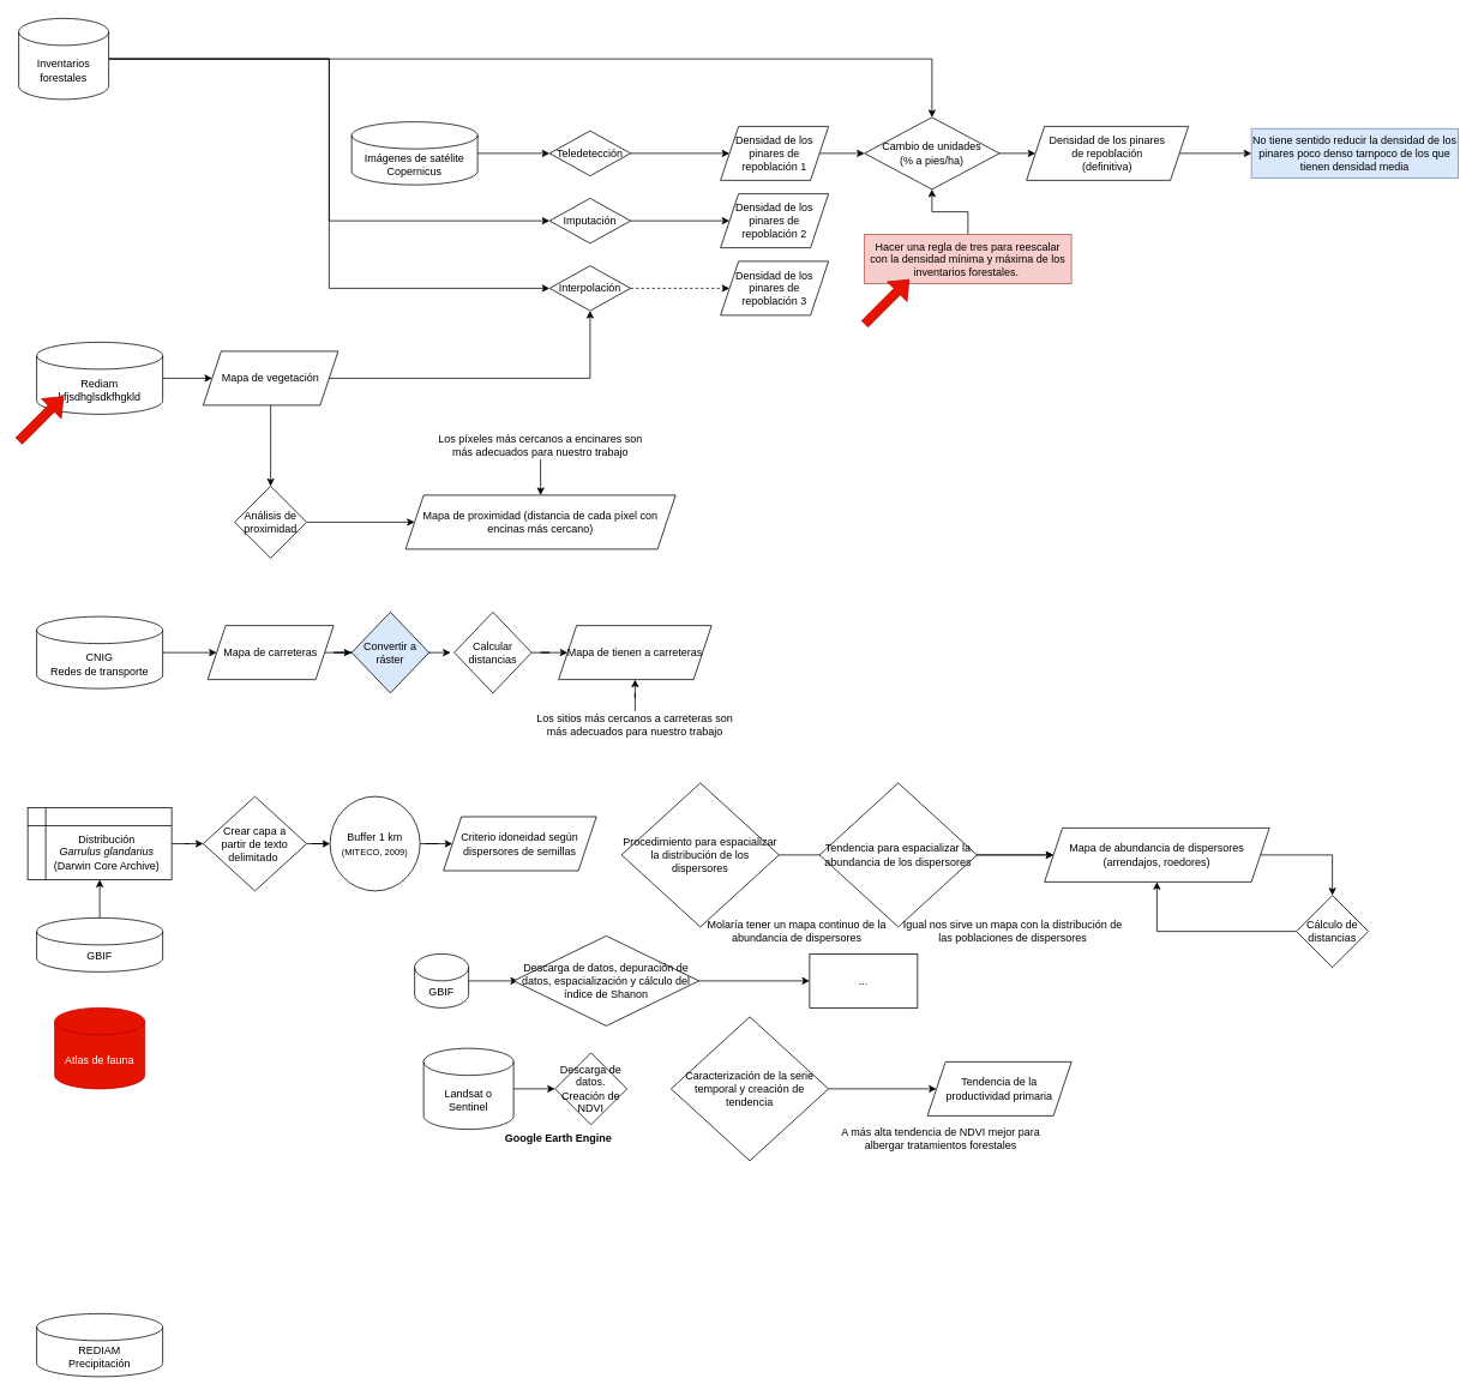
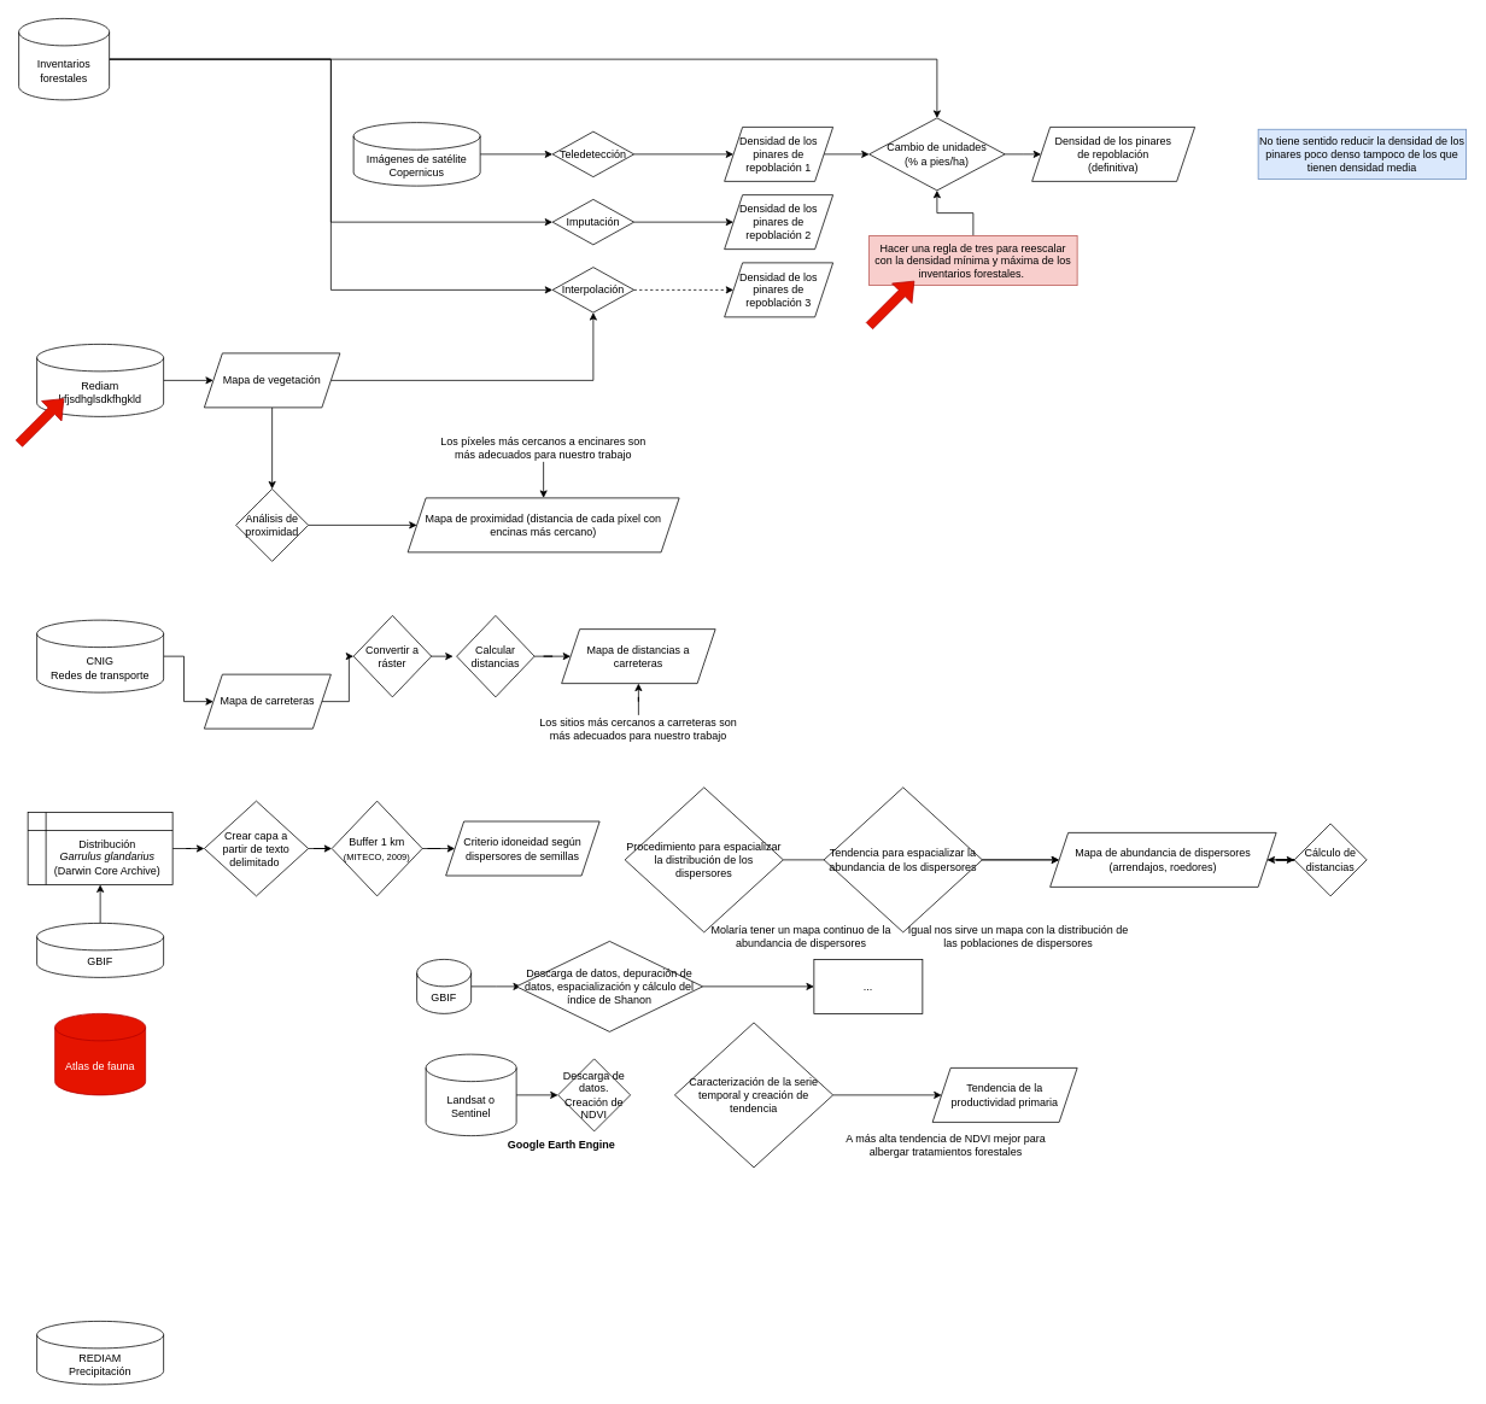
  <mxCell id="0" />
  <mxCell id="1" parent="0" />
  <mxCell id="2" style="edgeStyle=orthogonalEdgeStyle;rounded=0;orthogonalLoop=1;jettySize=auto;html=1;entryX=0;entryY=0.5;entryDx=0;entryDy=0;" parent="1" source="5" target="12" edge="1"><mxGeometry relative="1" as="geometry" /></mxCell>
  <mxCell id="3" style="edgeStyle=orthogonalEdgeStyle;rounded=0;orthogonalLoop=1;jettySize=auto;html=1;entryX=0;entryY=0.5;entryDx=0;entryDy=0;" parent="1" source="5" target="14" edge="1"><mxGeometry relative="1" as="geometry" /></mxCell>
  <mxCell id="4" style="edgeStyle=orthogonalEdgeStyle;rounded=0;orthogonalLoop=1;jettySize=auto;html=1;" parent="1" source="5" target="61" edge="1"><mxGeometry relative="1" as="geometry" /></mxCell>
  <mxCell id="5" value="Inventarios forestales" style="shape=cylinder3;whiteSpace=wrap;html=1;boundedLbl=1;backgroundOutline=1;size=15;" parent="1" vertex="1"><mxGeometry x="20" y="20" width="100" height="90" as="geometry" /></mxCell>
  <mxCell id="6" style="edgeStyle=orthogonalEdgeStyle;rounded=0;orthogonalLoop=1;jettySize=auto;html=1;entryX=0.5;entryY=1;entryDx=0;entryDy=0;" parent="1" source="8" target="14" edge="1"><mxGeometry relative="1" as="geometry" /></mxCell>
  <mxCell id="7" style="edgeStyle=orthogonalEdgeStyle;rounded=0;orthogonalLoop=1;jettySize=auto;html=1;entryX=0.5;entryY=0;entryDx=0;entryDy=0;" parent="1" source="8" target="10" edge="1"><mxGeometry relative="1" as="geometry" /></mxCell>
  <mxCell id="8" value="Mapa de vegetación" style="shape=parallelogram;perimeter=parallelogramPerimeter;whiteSpace=wrap;html=1;fixedSize=1;" parent="1" vertex="1"><mxGeometry x="225" y="390" width="150" height="60" as="geometry" /></mxCell>
  <mxCell id="9" style="edgeStyle=orthogonalEdgeStyle;rounded=0;orthogonalLoop=1;jettySize=auto;html=1;" parent="1" source="10" target="18" edge="1"><mxGeometry relative="1" as="geometry" /></mxCell>
  <mxCell id="10" value="Análisis de proximidad" style="rhombus;whiteSpace=wrap;html=1;" parent="1" vertex="1"><mxGeometry x="260" y="540" width="80" height="80" as="geometry" /></mxCell>
  <mxCell id="11" style="edgeStyle=orthogonalEdgeStyle;rounded=0;orthogonalLoop=1;jettySize=auto;html=1;entryX=0;entryY=0.5;entryDx=0;entryDy=0;" parent="1" source="12" target="15" edge="1"><mxGeometry relative="1" as="geometry" /></mxCell>
  <mxCell id="12" value="Imputación" style="rhombus;whiteSpace=wrap;html=1;" parent="1" vertex="1"><mxGeometry x="610" y="220" width="90" height="50" as="geometry" /></mxCell>
  <mxCell id="13" style="edgeStyle=orthogonalEdgeStyle;rounded=0;orthogonalLoop=1;jettySize=auto;html=1;entryX=0;entryY=0.5;entryDx=0;entryDy=0;dashed=1;" parent="1" source="14" target="17" edge="1"><mxGeometry relative="1" as="geometry" /></mxCell>
  <mxCell id="14" value="Interpolación" style="rhombus;whiteSpace=wrap;html=1;" parent="1" vertex="1"><mxGeometry x="610" y="295" width="90" height="50" as="geometry" /></mxCell>
  <mxCell id="15" value="Densidad de los pinares de repoblación 2" style="shape=parallelogram;perimeter=parallelogramPerimeter;whiteSpace=wrap;html=1;fixedSize=1;" parent="1" vertex="1"><mxGeometry x="800" y="215" width="120" height="60" as="geometry" /></mxCell>
  <mxCell id="16" value="No tiene sentido reducir la densidad de los pinares poco denso tampoco de los que tienen densidad media" style="text;html=1;strokeColor=#6c8ebf;fillColor=#dae8fc;align=center;verticalAlign=middle;whiteSpace=wrap;rounded=0;" parent="1" vertex="1"><mxGeometry x="1390" y="142.5" width="230" height="55" as="geometry" /></mxCell>
  <mxCell id="17" value="Densidad de los pinares de repoblación 3" style="shape=parallelogram;perimeter=parallelogramPerimeter;whiteSpace=wrap;html=1;fixedSize=1;" parent="1" vertex="1"><mxGeometry x="800" y="290" width="120" height="60" as="geometry" /></mxCell>
  <mxCell id="18" value="Mapa de proximidad (distancia de cada píxel con encinas más cercano)" style="shape=parallelogram;perimeter=parallelogramPerimeter;whiteSpace=wrap;html=1;fixedSize=1;" parent="1" vertex="1"><mxGeometry x="450" y="550" width="300" height="60" as="geometry" /></mxCell>
  <mxCell id="19" style="edgeStyle=orthogonalEdgeStyle;rounded=0;orthogonalLoop=1;jettySize=auto;html=1;" parent="1" source="20" target="18" edge="1"><mxGeometry relative="1" as="geometry" /></mxCell>
  <mxCell id="20" value="Los píxeles más cercanos a encinares son más adecuados para nuestro trabajo" style="text;html=1;strokeColor=none;fillColor=none;align=center;verticalAlign=middle;whiteSpace=wrap;rounded=0;" parent="1" vertex="1"><mxGeometry x="485" y="480" width="230" height="30" as="geometry" /></mxCell>
  <mxCell id="21" style="edgeStyle=orthogonalEdgeStyle;rounded=0;orthogonalLoop=1;jettySize=auto;html=1;entryX=0;entryY=0.5;entryDx=0;entryDy=0;" parent="1" source="22" target="29" edge="1"><mxGeometry relative="1" as="geometry" /></mxCell>
- <mxCell id="22" value="Mapa de carreteras" style="shape=parallelogram;perimeter=parallelogramPerimeter;whiteSpace=wrap;html=1;fixedSize=1;" parent="1" vertex="1"><mxGeometry x="230" y="695" width="140" height="60" as="geometry" /></mxCell>
+ <mxCell id="22" value="Mapa de carreteras" style="shape=parallelogram;perimeter=parallelogramPerimeter;whiteSpace=wrap;html=1;fixedSize=1;" parent="1" vertex="1"><mxGeometry x="225" y="745" width="140" height="60" as="geometry" /></mxCell>
  <mxCell id="23" style="edgeStyle=orthogonalEdgeStyle;rounded=0;orthogonalLoop=1;jettySize=auto;html=1;" parent="1" edge="1"><mxGeometry relative="1" as="geometry"><mxPoint x="500" y="725" as="targetPoint" /><mxPoint x="470" y="725" as="sourcePoint" /></mxGeometry></mxCell>
  <mxCell id="24" style="edgeStyle=orthogonalEdgeStyle;rounded=0;orthogonalLoop=1;jettySize=auto;html=1;" parent="1" source="25" target="26" edge="1"><mxGeometry relative="1" as="geometry" /></mxCell>
  <mxCell id="25" value="Calcular distancias" style="rhombus;whiteSpace=wrap;html=1;" parent="1" vertex="1"><mxGeometry x="504" y="680" width="86" height="90" as="geometry" /></mxCell>
- <mxCell id="26" value="Mapa de tienen a carreteras" style="shape=parallelogram;perimeter=parallelogramPerimeter;whiteSpace=wrap;html=1;fixedSize=1;" parent="1" vertex="1"><mxGeometry x="620" y="695" width="170" height="60" as="geometry" /></mxCell>
+ <mxCell id="26" value="Mapa de distancias a carreteras" style="shape=parallelogram;perimeter=parallelogramPerimeter;whiteSpace=wrap;html=1;fixedSize=1;" parent="1" vertex="1"><mxGeometry x="620" y="695" width="170" height="60" as="geometry" /></mxCell>
  <mxCell id="27" style="edgeStyle=orthogonalEdgeStyle;rounded=0;orthogonalLoop=1;jettySize=auto;html=1;entryX=0.5;entryY=1;entryDx=0;entryDy=0;" parent="1" source="28" target="26" edge="1"><mxGeometry relative="1" as="geometry" /></mxCell>
  <mxCell id="28" value="Los sitios más cercanos a carreteras son más adecuados para nuestro trabajo" style="text;html=1;strokeColor=none;fillColor=none;align=center;verticalAlign=middle;whiteSpace=wrap;rounded=0;" parent="1" vertex="1"><mxGeometry x="590" y="790" width="230" height="30" as="geometry" /></mxCell>
- <mxCell id="29" value="Convertir a ráster" style="rhombus;whiteSpace=wrap;html=1;fillColor=#dae8fc;" parent="1" vertex="1"><mxGeometry x="390" y="680" width="86" height="90" as="geometry" /></mxCell>
+ <mxCell id="29" value="Convertir a ráster" style="rhombus;whiteSpace=wrap;html=1;" parent="1" vertex="1"><mxGeometry x="390" y="680" width="86" height="90" as="geometry" /></mxCell>
  <mxCell id="30" value="" style="edgeStyle=orthogonalEdgeStyle;rounded=0;orthogonalLoop=1;jettySize=auto;html=1;" parent="1" source="31" target="41" edge="1"><mxGeometry relative="1" as="geometry" /></mxCell>
  <mxCell id="31" value="Mapa de abundancia de dispersores (arrendajos, roedores)" style="shape=parallelogram;perimeter=parallelogramPerimeter;whiteSpace=wrap;html=1;fixedSize=1;" parent="1" vertex="1"><mxGeometry x="1160" y="920" width="250" height="60" as="geometry" /></mxCell>
  <mxCell id="32" style="edgeStyle=orthogonalEdgeStyle;rounded=0;orthogonalLoop=1;jettySize=auto;html=1;" parent="1" source="33" edge="1"><mxGeometry relative="1" as="geometry"><mxPoint x="1170" y="950" as="targetPoint" /></mxGeometry></mxCell>
  <mxCell id="33" value="Procedimiento para espacializar la distribución de los dispersores" style="rhombus;whiteSpace=wrap;html=1;fontSize=12;" parent="1" vertex="1"><mxGeometry x="690" y="870" width="175" height="160" as="geometry" /></mxCell>
  <mxCell id="34" style="edgeStyle=orthogonalEdgeStyle;rounded=0;orthogonalLoop=1;jettySize=auto;html=1;entryX=0;entryY=0.5;entryDx=0;entryDy=0;" parent="1" source="35" target="31" edge="1"><mxGeometry relative="1" as="geometry" /></mxCell>
  <mxCell id="35" value="Tendencia para espacializar la abundancia de los dispersores" style="rhombus;whiteSpace=wrap;html=1;fontSize=12;" parent="1" vertex="1"><mxGeometry x="910" y="870" width="175" height="160" as="geometry" /></mxCell>
  <mxCell id="36" value="Igual nos sirve un mapa con la distribución de las poblaciones de dispersores" style="text;html=1;strokeColor=none;fillColor=none;align=center;verticalAlign=middle;whiteSpace=wrap;rounded=0;" parent="1" vertex="1"><mxGeometry x="1000" y="1020" width="250" height="30" as="geometry" /></mxCell>
  <mxCell id="37" value="Molaría tener un mapa continuo de la abundancia de dispersores" style="text;html=1;strokeColor=none;fillColor=none;align=center;verticalAlign=middle;whiteSpace=wrap;rounded=0;" parent="1" vertex="1"><mxGeometry x="770" y="1020" width="230" height="30" as="geometry" /></mxCell>
  <mxCell id="38" value="Atlas de fauna&lt;span style=&quot;white-space: pre;&quot;&gt;&lt;/span&gt;" style="shape=cylinder3;whiteSpace=wrap;html=1;boundedLbl=1;backgroundOutline=1;size=15;fillColor=#e51400;fontColor=#ffffff;strokeColor=#B20000;" parent="1" vertex="1"><mxGeometry x="60" y="1120" width="100" height="90" as="geometry" /></mxCell>
  <mxCell id="39" value="&lt;b&gt;Google Earth Engine&lt;/b&gt;" style="text;html=1;strokeColor=none;fillColor=none;align=center;verticalAlign=middle;whiteSpace=wrap;rounded=0;" parent="1" vertex="1"><mxGeometry x="505" y="1250" width="230" height="30" as="geometry" /></mxCell>
  <mxCell id="40" style="edgeStyle=orthogonalEdgeStyle;rounded=0;orthogonalLoop=1;jettySize=auto;html=1;" parent="1" source="41" target="31" edge="1"><mxGeometry relative="1" as="geometry" /></mxCell>
- <mxCell id="41" value="Cálculo de distancias" style="rhombus;whiteSpace=wrap;html=1;" parent="1" vertex="1"><mxGeometry x="1440" y="995" width="80" height="80" as="geometry" /></mxCell>
+ <mxCell id="41" value="Cálculo de distancias" style="rhombus;whiteSpace=wrap;html=1;" parent="1" vertex="1"><mxGeometry x="1430" y="910" width="80" height="80" as="geometry" /></mxCell>
  <mxCell id="42" value="" style="edgeStyle=orthogonalEdgeStyle;rounded=0;orthogonalLoop=1;jettySize=auto;html=1;" parent="1" source="43" target="44" edge="1"><mxGeometry relative="1" as="geometry" /></mxCell>
  <mxCell id="43" value="Landsat o Sentinel" style="shape=cylinder3;whiteSpace=wrap;html=1;boundedLbl=1;backgroundOutline=1;size=15;" parent="1" vertex="1"><mxGeometry x="470" y="1165" width="100" height="90" as="geometry" /></mxCell>
  <mxCell id="44" value="Descarga de datos. Creación de NDVI" style="rhombus;whiteSpace=wrap;html=1;" parent="1" vertex="1"><mxGeometry x="616" y="1170" width="80" height="80" as="geometry" /></mxCell>
  <mxCell id="45" value="A más alta tendencia de NDVI mejor para albergar tratamientos forestales" style="text;html=1;strokeColor=none;fillColor=none;align=center;verticalAlign=middle;whiteSpace=wrap;rounded=0;" parent="1" vertex="1"><mxGeometry x="930" y="1250" width="230" height="30" as="geometry" /></mxCell>
  <mxCell id="46" style="edgeStyle=orthogonalEdgeStyle;rounded=0;orthogonalLoop=1;jettySize=auto;html=1;" parent="1" source="47" target="48" edge="1"><mxGeometry relative="1" as="geometry" /></mxCell>
  <mxCell id="47" value="Caracterización de la serie temporal y creación de tendencia" style="rhombus;whiteSpace=wrap;html=1;fontSize=12;" parent="1" vertex="1"><mxGeometry x="745" y="1130" width="175" height="160" as="geometry" /></mxCell>
  <mxCell id="48" value="Tendencia de la productividad primaria" style="shape=parallelogram;perimeter=parallelogramPerimeter;whiteSpace=wrap;html=1;fixedSize=1;" parent="1" vertex="1"><mxGeometry x="1030" y="1180" width="160" height="60" as="geometry" /></mxCell>
  <mxCell id="49" style="edgeStyle=orthogonalEdgeStyle;rounded=0;orthogonalLoop=1;jettySize=auto;html=1;entryX=0;entryY=0.5;entryDx=0;entryDy=0;" parent="1" source="50" edge="1"><mxGeometry relative="1" as="geometry"><mxPoint x="575" y="1090" as="targetPoint" /></mxGeometry></mxCell>
  <mxCell id="50" value="GBIF" style="shape=cylinder3;whiteSpace=wrap;html=1;boundedLbl=1;backgroundOutline=1;size=15;" parent="1" vertex="1"><mxGeometry x="460" y="1060" width="60" height="60" as="geometry" /></mxCell>
  <mxCell id="51" value="" style="edgeStyle=orthogonalEdgeStyle;rounded=0;orthogonalLoop=1;jettySize=auto;html=1;" parent="1" source="52" target="53" edge="1"><mxGeometry relative="1" as="geometry" /></mxCell>
  <mxCell id="52" value="Descarga de datos, depuración de datos, espacialización y cálculo del índice de Shanon" style="rhombus;whiteSpace=wrap;html=1;" parent="1" vertex="1"><mxGeometry x="570" y="1040" width="206" height="100" as="geometry" /></mxCell>
  <mxCell id="53" value="..." style="whiteSpace=wrap;html=1;" parent="1" vertex="1"><mxGeometry x="899" y="1060" width="120" height="60" as="geometry" /></mxCell>
  <mxCell id="54" style="edgeStyle=orthogonalEdgeStyle;rounded=0;orthogonalLoop=1;jettySize=auto;html=1;entryX=0;entryY=0.5;entryDx=0;entryDy=0;" parent="1" source="55" target="57" edge="1"><mxGeometry relative="1" as="geometry" /></mxCell>
  <mxCell id="55" value="Imágenes de satélite Copernicus" style="shape=cylinder3;whiteSpace=wrap;html=1;boundedLbl=1;backgroundOutline=1;size=15;" parent="1" vertex="1"><mxGeometry x="390" y="135" width="140" height="70" as="geometry" /></mxCell>
  <mxCell id="56" style="edgeStyle=orthogonalEdgeStyle;rounded=0;orthogonalLoop=1;jettySize=auto;html=1;entryX=0;entryY=0.5;entryDx=0;entryDy=0;" parent="1" source="57" target="59" edge="1"><mxGeometry relative="1" as="geometry" /></mxCell>
  <mxCell id="57" value="Teledetección" style="rhombus;whiteSpace=wrap;html=1;" parent="1" vertex="1"><mxGeometry x="610" y="145" width="90" height="50" as="geometry" /></mxCell>
  <mxCell id="58" style="edgeStyle=orthogonalEdgeStyle;rounded=0;orthogonalLoop=1;jettySize=auto;html=1;entryX=0;entryY=0.5;entryDx=0;entryDy=0;" parent="1" source="59" target="61" edge="1"><mxGeometry relative="1" as="geometry" /></mxCell>
  <mxCell id="59" value="Densidad de los pinares de repoblación 1" style="shape=parallelogram;perimeter=parallelogramPerimeter;whiteSpace=wrap;html=1;fixedSize=1;" parent="1" vertex="1"><mxGeometry x="800" y="140" width="120" height="60" as="geometry" /></mxCell>
  <mxCell id="60" value="" style="edgeStyle=orthogonalEdgeStyle;rounded=0;orthogonalLoop=1;jettySize=auto;html=1;" parent="1" source="61" edge="1"><mxGeometry relative="1" as="geometry"><mxPoint x="1150" y="170" as="targetPoint" /></mxGeometry></mxCell>
  <mxCell id="61" value="Cambio de unidades&lt;div&gt;(% a pies/ha)&lt;/div&gt;" style="rhombus;whiteSpace=wrap;html=1;" parent="1" vertex="1"><mxGeometry x="960" y="130" width="150" height="80" as="geometry" /></mxCell>
  <mxCell id="62" style="edgeStyle=orthogonalEdgeStyle;rounded=0;orthogonalLoop=1;jettySize=auto;html=1;entryX=0.5;entryY=1;entryDx=0;entryDy=0;" parent="1" source="63" target="61" edge="1"><mxGeometry relative="1" as="geometry" /></mxCell>
  <mxCell id="63" value="Hacer una regla de tres para reescalar con la densidad mínima y máxima de los inventarios forestales.&amp;nbsp;" style="text;html=1;strokeColor=#b85450;fillColor=#f8cecc;align=center;verticalAlign=middle;whiteSpace=wrap;rounded=0;" parent="1" vertex="1"><mxGeometry x="960" y="260" width="230" height="55" as="geometry" /></mxCell>
- <mxCell id="64" style="edgeStyle=orthogonalEdgeStyle;rounded=0;orthogonalLoop=1;jettySize=auto;html=1;entryX=0;entryY=0.5;entryDx=0;entryDy=0;" parent="1" source="65" target="16" edge="1"><mxGeometry relative="1" as="geometry" /></mxCell>
  <mxCell id="65" value="Densidad de los pinares&lt;div&gt;de repoblación&lt;div&gt;(definitiva)&lt;/div&gt;&lt;/div&gt;" style="shape=parallelogram;perimeter=parallelogramPerimeter;whiteSpace=wrap;html=1;fixedSize=1;" parent="1" vertex="1"><mxGeometry x="1140" y="140" width="180" height="60" as="geometry" /></mxCell>
  <mxCell id="66" value="" style="shape=flexArrow;endArrow=classic;html=1;rounded=0;fillColor=#e51400;strokeColor=#B20000;" parent="1" edge="1"><mxGeometry width="50" height="50" relative="1" as="geometry"><mxPoint x="960" y="360" as="sourcePoint" /><mxPoint x="1010" y="310" as="targetPoint" /></mxGeometry></mxCell>
  <mxCell id="67" style="edgeStyle=orthogonalEdgeStyle;rounded=0;orthogonalLoop=1;jettySize=auto;html=1;entryX=0;entryY=0.5;entryDx=0;entryDy=0;" parent="1" source="68" target="22" edge="1"><mxGeometry relative="1" as="geometry" /></mxCell>
  <mxCell id="68" value="CNIG&lt;div&gt;Redes de transporte&lt;/div&gt;" style="shape=cylinder3;whiteSpace=wrap;html=1;boundedLbl=1;backgroundOutline=1;size=15;" parent="1" vertex="1"><mxGeometry x="40" y="685" width="140" height="80" as="geometry" /></mxCell>
  <mxCell id="69" style="edgeStyle=orthogonalEdgeStyle;rounded=0;orthogonalLoop=1;jettySize=auto;html=1;entryX=0;entryY=0.5;entryDx=0;entryDy=0;" parent="1" source="70" target="8" edge="1"><mxGeometry relative="1" as="geometry" /></mxCell>
  <mxCell id="70" value="Rediam&lt;div&gt;kfjsdhglsdkfhgkld&lt;/div&gt;" style="shape=cylinder3;whiteSpace=wrap;html=1;boundedLbl=1;backgroundOutline=1;size=15;" parent="1" vertex="1"><mxGeometry x="40" y="380" width="140" height="80" as="geometry" /></mxCell>
  <mxCell id="71" value="" style="shape=flexArrow;endArrow=classic;html=1;rounded=0;fillColor=#e51400;strokeColor=#B20000;" parent="1" edge="1"><mxGeometry width="50" height="50" relative="1" as="geometry"><mxPoint x="20" y="490" as="sourcePoint" /><mxPoint x="70" y="440" as="targetPoint" /></mxGeometry></mxCell>
  <mxCell id="72" style="edgeStyle=orthogonalEdgeStyle;rounded=0;orthogonalLoop=1;jettySize=auto;html=1;" parent="1" source="73" target="75" edge="1"><mxGeometry relative="1" as="geometry" /></mxCell>
  <mxCell id="73" value="GBIF" style="shape=cylinder3;whiteSpace=wrap;html=1;boundedLbl=1;backgroundOutline=1;size=15;" parent="1" vertex="1"><mxGeometry x="40" y="1020" width="140" height="60" as="geometry" /></mxCell>
  <mxCell id="74" style="edgeStyle=orthogonalEdgeStyle;rounded=0;orthogonalLoop=1;jettySize=auto;html=1;" parent="1" source="75" target="77" edge="1"><mxGeometry relative="1" as="geometry"><mxPoint x="220" y="937.5" as="targetPoint" /></mxGeometry></mxCell>
  <mxCell id="75" value="Distribución&lt;div&gt;&lt;i&gt;Garrulus glandarius&lt;/i&gt;&lt;div&gt;(Darwin Core Archive)&lt;/div&gt;&lt;/div&gt;" style="shape=internalStorage;whiteSpace=wrap;html=1;backgroundOutline=1;verticalAlign=middle;align=center;spacingRight=0;spacingLeft=16;spacingTop=18;" parent="1" vertex="1"><mxGeometry x="30" y="897.5" width="160" height="80" as="geometry" /></mxCell>
  <mxCell id="76" style="edgeStyle=orthogonalEdgeStyle;rounded=0;orthogonalLoop=1;jettySize=auto;html=1;entryX=0;entryY=0.5;entryDx=0;entryDy=0;" parent="1" source="77" target="79" edge="1"><mxGeometry relative="1" as="geometry" /></mxCell>
  <mxCell id="77" value="Crear capa a&lt;div&gt;partir de texto delimitado&amp;nbsp;&lt;/div&gt;" style="rhombus;whiteSpace=wrap;html=1;" parent="1" vertex="1"><mxGeometry x="225" y="885" width="115" height="105" as="geometry" /></mxCell>
  <mxCell id="78" style="edgeStyle=orthogonalEdgeStyle;rounded=0;orthogonalLoop=1;jettySize=auto;html=1;entryX=0;entryY=0.5;entryDx=0;entryDy=0;" parent="1" source="79" target="80" edge="1"><mxGeometry relative="1" as="geometry" /></mxCell>
- <mxCell id="79" value="&lt;font style=&quot;font-size: 12px;&quot;&gt;Buffer 1 km&lt;/font&gt;&lt;font style=&quot;font-size: 10px;&quot;&gt; (MITECO, 2009)&lt;/font&gt;" style="ellipse;whiteSpace=wrap;html=1;" parent="1" vertex="1"><mxGeometry x="366" y="885" width="100" height="105" as="geometry" /></mxCell>
+ <mxCell id="79" value="&lt;font style=&quot;font-size: 12px;&quot;&gt;Buffer 1 km&lt;/font&gt;&lt;font style=&quot;font-size: 10px;&quot;&gt; (MITECO, 2009)&lt;/font&gt;" style="rhombus;whiteSpace=wrap;html=1;" parent="1" vertex="1"><mxGeometry x="366" y="885" width="100" height="105" as="geometry" /></mxCell>
  <mxCell id="80" value="Criterio idoneidad según dispersores de semillas" style="shape=parallelogram;perimeter=parallelogramPerimeter;whiteSpace=wrap;html=1;fixedSize=1;" parent="1" vertex="1"><mxGeometry x="492" y="907.5" width="170" height="60" as="geometry" /></mxCell>
  <mxCell id="81" value="&lt;div&gt;REDIAM&lt;/div&gt;&lt;div&gt;Precipitación&lt;/div&gt;" style="shape=cylinder3;whiteSpace=wrap;html=1;boundedLbl=1;backgroundOutline=1;size=15;" vertex="1" parent="1"><mxGeometry x="40" y="1460" width="140" height="70" as="geometry" /></mxCell>
